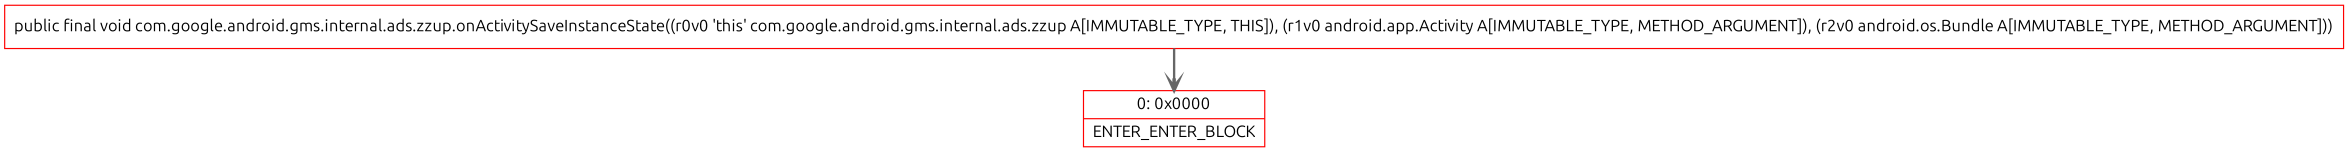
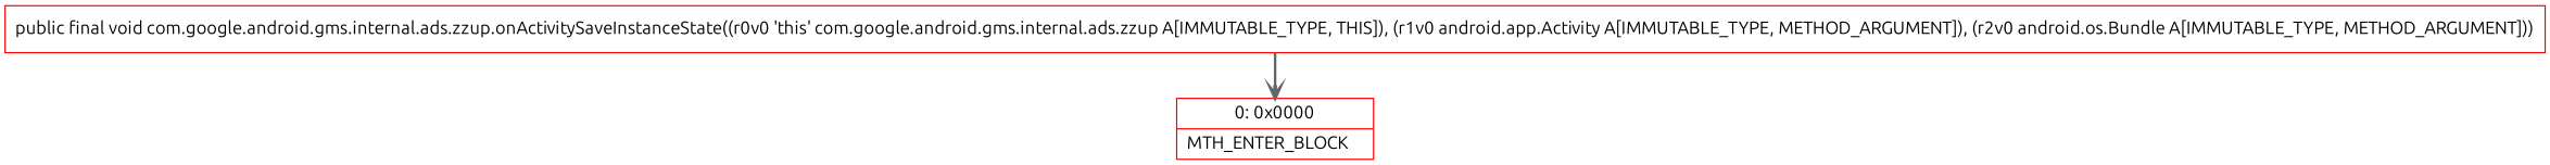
  digraph {
    fontname=Ubuntu
    node [color=red shape=record fontname=Ubuntu]
-   n1 [label="{0\:\ 0x0000|ENTER_ENTER_BLOCK\l}"]
+   n1 [label="{0\:\ 0x0000|MTH_ENTER_BLOCK\l}"]
    n2 [label="{public final void com.google.android.gms.internal.ads.zzup.onActivitySaveInstanceState((r0v0 'this' com.google.android.gms.internal.ads.zzup A[IMMUTABLE_TYPE, THIS]), (r1v0 android.app.Activity A[IMMUTABLE_TYPE, METHOD_ARGUMENT]), (r2v0 android.os.Bundle A[IMMUTABLE_TYPE, METHOD_ARGUMENT])) }"]
    subgraph cluster_1 {
      label="R(0)"
    }
    n2 -> n1 [color=gray40 style=bold arrowhead=vee fontname=Ubuntu]
  }
